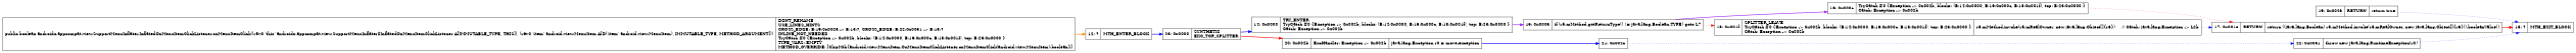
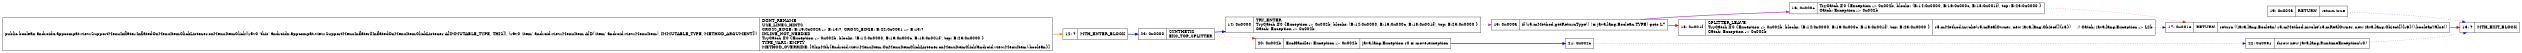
  digraph {
    rankdir=LR
    node [shape=record]
    edge [color=blue style=bold]
    n1 [label="{12\:\ ?|MTH_ENTER_BLOCK\l}"]
    n2 [label="{23\:\ 0x0000|SYNTHETIC\lEXC_TOP_SPLITTER\l}"]
    n3 [label="{14\:\ 0x0000|TRY_ENTER\lTryCatch #0 \{Exception \-\> 0x002b, blocks: (B:14:0x0000, B:16:0x000c, B:18:0x001f), top: B:23:0x0000 \}\lCatch: Exception \-\> 0x002b\l}"]
    n4 [label="{20\:\ 0x002b|ExcHandler: Exception \-\> 0x002b\l|java.lang.Exception r0 = move\-exception\l}"]
    n5 [label="{15\:\ 0x000a|if (r5.mMethod.getReturnType() != java.lang.Boolean.TYPE) goto L7\l}"]
    n6 [label="{21\:\ 0x002c}"]
    n7 [label="{16\:\ 0x000c|TryCatch #0 \{Exception \-\> 0x002b, blocks: (B:14:0x0000, B:16:0x000c, B:18:0x001f), top: B:23:0x0000 \}\lCatch: Exception \-\> 0x002b\l}"]
    n8 [label="{18\:\ 0x001f|SPLITTER_LEAVE\lTryCatch #0 \{Exception \-\> 0x002b, blocks: (B:14:0x0000, B:16:0x000c, B:18:0x001f), top: B:23:0x0000 \}\lCatch: Exception \-\> 0x002b\l|r5.mMethod.invoke(r5.mRealOwner, new java.lang.Object[]\{r6\})     \/\/ Catch: java.lang.Exception \-\> L2b\l}"]
    n9 [label="{17\:\ 0x001e|RETURN\l|return ((java.lang.Boolean) r5.mMethod.invoke(r5.mRealOwner, new java.lang.Object[]\{r6\})).booleanValue()\l}"]
    n10 [label="{13\:\ ?|MTH_EXIT_BLOCK\l}"]
    n11 [label="{19\:\ 0x002a|RETURN\l|return true\l}"]
    n12 [label="{22\:\ 0x0031|throw new java.lang.RuntimeException(r0)\l}"]
    n13 [label="{public boolean androidx.appcompat.view.SupportMenuInflater.InflatedOnMenuItemClickListener.onMenuItemClick((r5v0 'this' androidx.appcompat.view.SupportMenuInflater$InflatedOnMenuItemClickListener A[IMMUTABLE_TYPE, THIS]), (r6v0 'item' android.view.MenuItem A[D('item' android.view.MenuItem), IMMUTABLE_TYPE, METHOD_ARGUMENT]))  | DONT_RENAME\lUSE_LINES_HINTS\lCROSS_EDGE: B:19:0x002a \-\> B:13:?, CROSS_EDGE: B:22:0x0031 \-\> B:13:?\lINLINE_NOT_NEEDED\lTryCatch #0 \{Exception \-\> 0x002b, blocks: (B:14:0x0000, B:16:0x000c, B:18:0x001f), top: B:23:0x0000 \}\lTYPE_VARS: EMPTY\lMETHOD_OVERRIDE: [ClspMth\{android.view.MenuItem.OnMenuItemClickListener.onMenuItemClick(android.view.MenuItem):boolean\}]\l}"]
    n1 -> n2
    n2 -> n3
-   n2 -> n4 [color=red]
-   n3 -> n5 [color=purple]
+   n2 -> n4 [color=red style=dotted]
+   n3 -> n5 [color=purple style=dotted]
    n4 -> n6
    n5 -> n7 [color=purple]
-   n5 -> n8 [color=red style=dotted]
+   n5 -> n8 [color=red]
    n6 -> n12 [style=dotted]
    n7 -> n9 [color=red style=dotted]
    n8 -> n9 [style=dotted]
    n9 -> n10 [color=red]
    n11 -> n10 [style=dotted]
    n12 -> n10 [style=dotted]
    n13 -> n1 [color=darkorange]
  }
